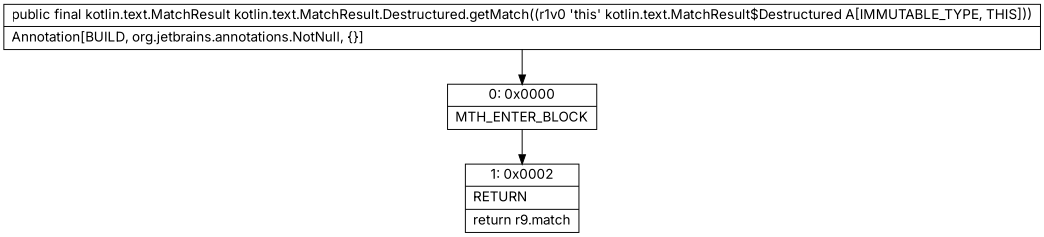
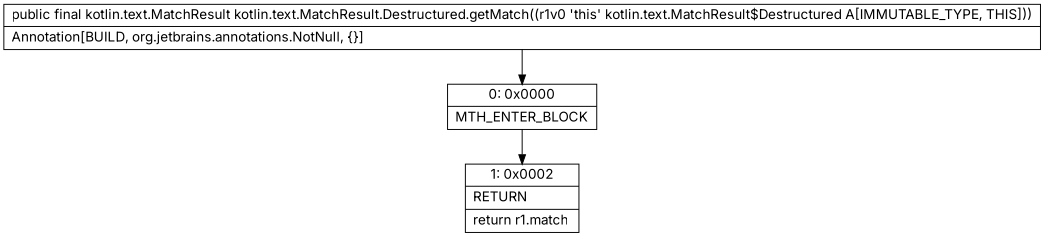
  digraph {
    fontname=Inter
    node [shape=record fontname=Inter]
    edge [fontname=Inter]
    n1 [label="{0\:\ 0x0000|MTH_ENTER_BLOCK\l}"]
-   n2 [label="{1\:\ 0x0002|RETURN\l|return r9.match\l}"]
+   n2 [label="{1\:\ 0x0002|RETURN\l|return r1.match\l}"]
    n3 [label="{public final kotlin.text.MatchResult kotlin.text.MatchResult.Destructured.getMatch((r1v0 'this' kotlin.text.MatchResult$Destructured A[IMMUTABLE_TYPE, THIS]))  | Annotation[BUILD, org.jetbrains.annotations.NotNull, \{\}]\l}"]
    n1 -> n2
    n3 -> n1
  }
